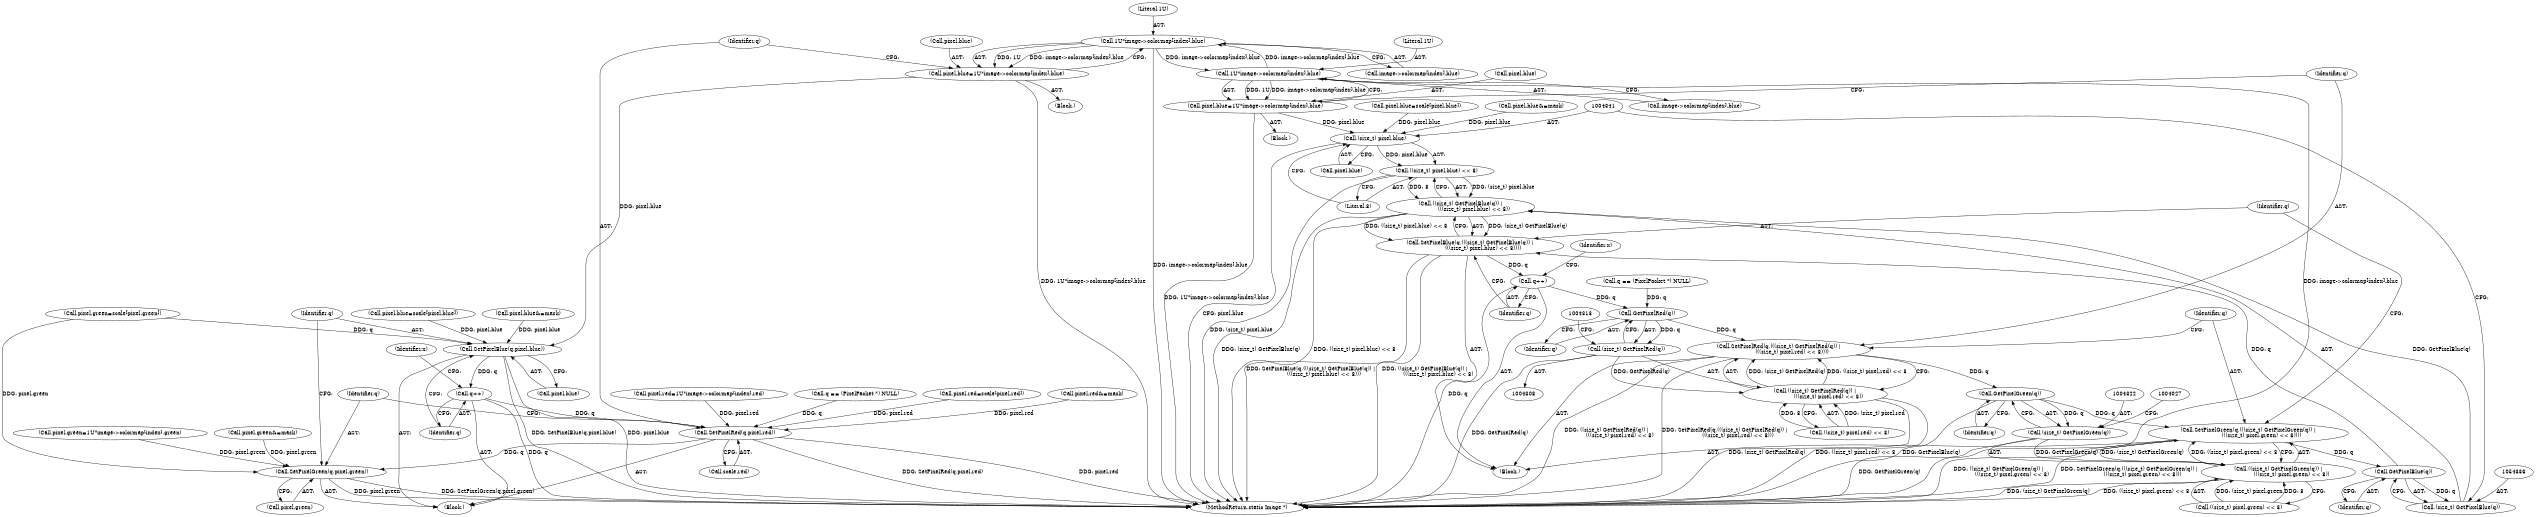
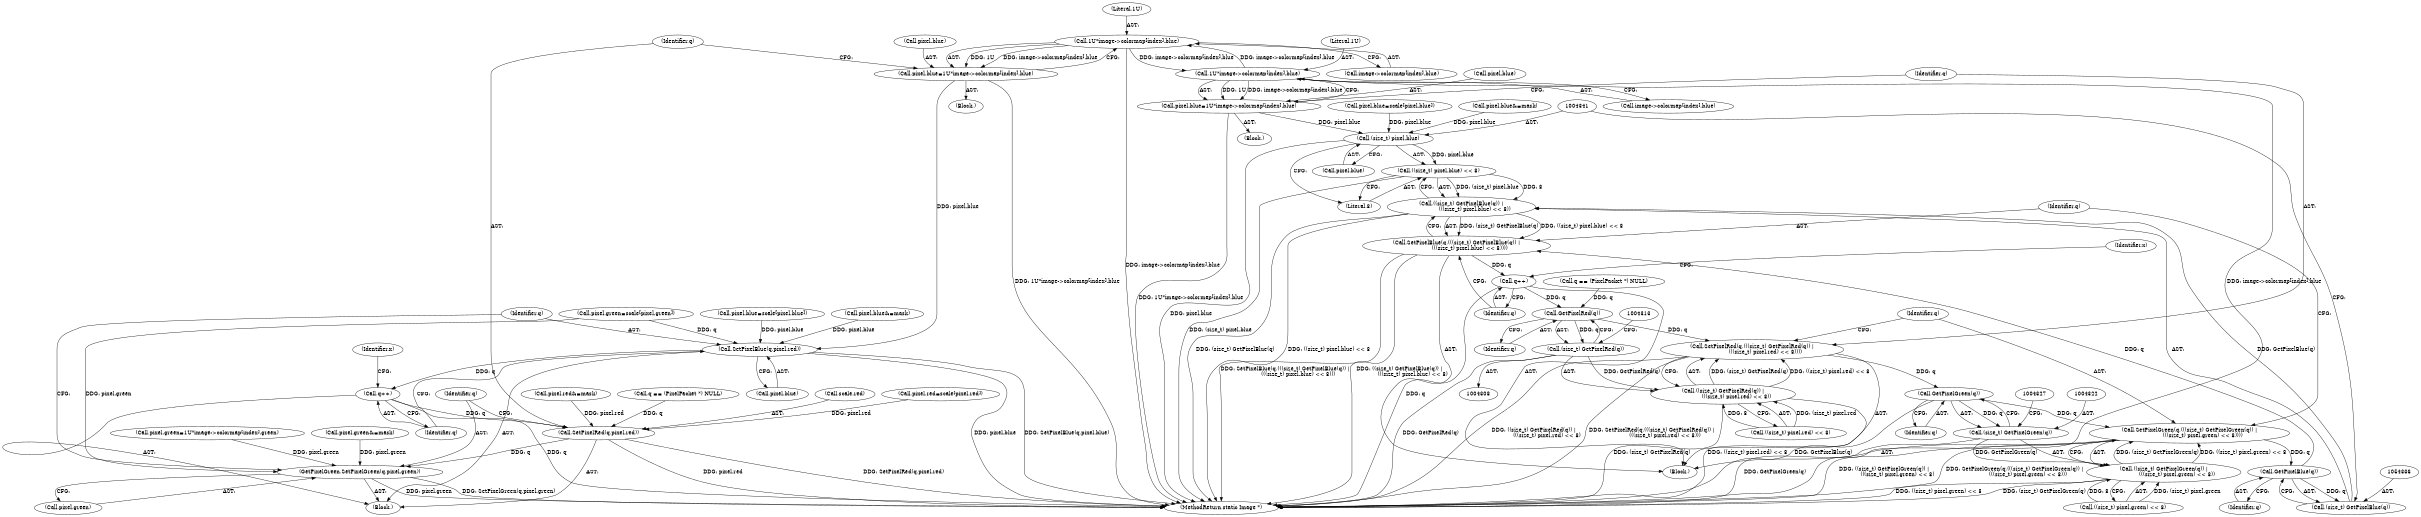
  digraph {
    n1 [label="(Call,1U*image->colormap[index].blue)"]
    n2 [label="(Call,1U*image->colormap[index].blue)"]
    n3 [label="(Call,pixel.blue=1U*image->colormap[index].blue)"]
    n4 [label="(MethodReturn,static Image *)"]
    n5 [label="(Call,image->colormap[index].blue)"]
    n6 [label="(Call,pixel.blue=1U*image->colormap[index].blue)"]
    n7 [label="(Call,image->colormap[index].blue)"]
-   n8 [label="(Call,SetPixelBlue(q,pixel.blue))"]
+   n8 [label="(Call,SetPixelBlue(q,pixel.red))"]
    n9 [label="(Block,)"]
    n10 [label="(Call,(size_t) pixel.blue)"]
    n11 [label="(Block,)"]
    n12 [label="(Call,q++)"]
    n13 [label="(Block,)"]
    n14 [label="(Call,pixel.blue)"]
    n15 [label="(Call,SetPixelRed(q,pixel.red))"]
    n16 [label="(Identifier,q)"]
-   n17 [label="(Call,SetPixelGreen(q,pixel.green))"]
+   n17 [label="(GetPixelGreen,SetPixelGreen(q,pixel.green))"]
    n18 [label="(Call,scale.red)"]
    n19 [label="(Call,pixel.green)"]
    n20 [label="(Call,((size_t) pixel.blue) << 8)"]
    n21 [label="(Call,pixel.blue)"]
    n22 [label="(Call,((size_t) GetPixelBlue(q)) |\n                (((size_t) pixel.blue) << 8))"]
    n23 [label="(Literal,8)"]
    n24 [label="(Call,SetPixelBlue(q,(((size_t) GetPixelBlue(q)) |\n                (((size_t) pixel.blue) << 8))))"]
    n25 [label="(Call,q++)"]
    n26 [label="(Block,)"]
    n27 [label="(Call,GetPixelRed(q))"]
    n28 [label="(Identifier,q)"]
    n29 [label="(Call,SetPixelRed(q,(((size_t) GetPixelRed(q)) |\n                (((size_t) pixel.red) << 8))))"]
    n30 [label="(Call,(size_t) GetPixelRed(q))"]
    n31 [label="(Identifier,q)"]
    n32 [label="(Call,GetPixelGreen(q))"]
    n33 [label="(Call,((size_t) GetPixelRed(q)) |\n                (((size_t) pixel.red) << 8))"]
    1004308
    n35 [label="(Call,SetPixelGreen(q,(((size_t) GetPixelGreen(q)) |\n                (((size_t) pixel.green) << 8))))"]
    n36 [label="(Call,(size_t) GetPixelGreen(q))"]
    n37 [label="(Identifier,q)"]
    n38 [label="(Call,((size_t) pixel.red) << 8)"]
    n39 [label="(Call,GetPixelBlue(q))"]
    n40 [label="(Call,((size_t) GetPixelGreen(q)) |\n                (((size_t) pixel.green) << 8))"]
    n41 [label="(Call,(size_t) GetPixelBlue(q))"]
    n42 [label="(Identifier,q)"]
    n43 [label="(Call,((size_t) pixel.green) << 8)"]
    n44 [label="(Call,pixel.blue&=mask)"]
    n45 [label="(Identifier,x)"]
    n46 [label="(Call,pixel.blue=scale[pixel.blue])"]
    n47 [label="(Identifier,x)"]
    n48 [label="(Identifier,q)"]
    n49 [label="(Call,pixel.red=scale[pixel.red])"]
    n50 [label="(Literal,1U)"]
    n51 [label="(Call,pixel.green&=mask)"]
    n52 [label="(Identifier,q)"]
    n53 [label="(Call,q == (PixelPacket *) NULL)"]
    n54 [label="(Identifier,q)"]
    n55 [label="(Identifier,q)"]
    n56 [label="(Identifier,q)"]
    n57 [label="(Call,pixel.blue)"]
    n58 [label="(Call,pixel.red&=mask)"]
-   n59 [label="(Call,pixel.red=1U*image->colormap[index].red)"]
    n60 [label="(Call,pixel.green=scale[pixel.green])"]
    n61 [label="(Call,pixel.blue&=mask)"]
    n62 [label="(Call,q == (PixelPacket *) NULL)"]
    n63 [label="(Call,pixel.blue)"]
    n64 [label="(Call,pixel.green=1U*image->colormap[index].green)"]
    n65 [label="(Identifier,q)"]
    n66 [label="(Literal,1U)"]
    n67 [label="(Call,pixel.blue=scale[pixel.blue])"]
    1004341
    n69 [label=1054336]
    1004322
-   1004327 [label=1004027]
+   1004327
    1004313
    n1 -> n2 [label="DDG: image->colormap[index].blue"]
    n1 -> n3 [label="AST: "]
    n1 -> n3 [label="DDG: 1U"]
    n1 -> n3 [label="DDG: image->colormap[index].blue"]
    n1 -> n4 [label="DDG: image->colormap[index].blue"]
    n1 -> n5 [label="CFG: "]
    n2 -> n1 [label="DDG: image->colormap[index].blue"]
    n2 -> n4 [label="DDG: image->colormap[index].blue"]
    n2 -> n6 [label="AST: "]
    n2 -> n6 [label="DDG: 1U"]
    n2 -> n6 [label="DDG: image->colormap[index].blue"]
    n2 -> n7 [label="CFG: "]
    n3 -> n1 [label="CFG: "]
    n3 -> n4 [label="DDG: 1U*image->colormap[index].blue"]
    n3 -> n8 [label="DDG: pixel.blue"]
    n3 -> n9 [label="AST: "]
    n5 -> n1 [label="AST: "]
    n6 -> n2 [label="CFG: "]
    n6 -> n4 [label="DDG: 1U*image->colormap[index].blue"]
    n6 -> n10 [label="DDG: pixel.blue"]
    n6 -> n11 [label="AST: "]
    n7 -> n2 [label="AST: "]
    n8 -> n4 [label="DDG: pixel.blue"]
    n8 -> n4 [label="DDG: SetPixelBlue(q,pixel.blue)"]
    n8 -> n12 [label="DDG: q"]
    n8 -> n13 [label="AST: "]
    n8 -> n14 [label="CFG: "]
-   n10 -> n4 [label="CFG: pixel.blue"]
+   n10 -> n4 [label="DDG: pixel.blue"]
    n10 -> n20 [label="AST: "]
    n10 -> n20 [label="DDG: pixel.blue"]
    n10 -> n21 [label="CFG: "]
    n12 -> n4 [label="DDG: q"]
    n12 -> n13 [label="AST: "]
    n12 -> n15 [label="DDG: q"]
    n12 -> n16 [label="CFG: "]
    n14 -> n8 [label="AST: "]
    n15 -> n4 [label="DDG: SetPixelRed(q,pixel.red)"]
    n15 -> n4 [label="DDG: pixel.red"]
    n15 -> n13 [label="AST: "]
    n15 -> n17 [label="DDG: q"]
-   n15 -> n18 [label="CFG: "]
    n16 -> n8 [label="CFG: "]
    n16 -> n12 [label="AST: "]
    n17 -> n4 [label="DDG: SetPixelGreen(q,pixel.green)"]
    n17 -> n4 [label="DDG: pixel.green"]
    n17 -> n13 [label="AST: "]
    n17 -> n19 [label="CFG: "]
    n18 -> n15 [label="AST: "]
    n19 -> n17 [label="AST: "]
    n20 -> n4 [label="DDG: (size_t) pixel.blue"]
    n20 -> n22 [label="AST: "]
    n20 -> n22 [label="DDG: (size_t) pixel.blue"]
    n20 -> n22 [label="DDG: 8"]
    n20 -> n23 [label="CFG: "]
    n21 -> n10 [label="AST: "]
    n22 -> n4 [label="DDG: ((size_t) pixel.blue) << 8"]
    n22 -> n4 [label="DDG: (size_t) GetPixelBlue(q)"]
    n22 -> n20 [label="CFG: "]
    n22 -> n24 [label="AST: "]
    n22 -> n24 [label="DDG: (size_t) GetPixelBlue(q)"]
    n22 -> n24 [label="DDG: ((size_t) pixel.blue) << 8"]
-   n23 -> n10 [label="CFG: "]
+   n10 -> n23 [label="CFG: "]
    n23 -> n20 [label="AST: "]
    n24 -> n4 [label="DDG: ((size_t) GetPixelBlue(q)) |\n                (((size_t) pixel.blue) << 8)"]
    n24 -> n4 [label="DDG: SetPixelBlue(q,(((size_t) GetPixelBlue(q)) |\n                (((size_t) pixel.blue) << 8)))"]
    n24 -> n22 [label="CFG: "]
    n24 -> n25 [label="DDG: q"]
    n24 -> n26 [label="AST: "]
    n25 -> n4 [label="DDG: q"]
    n25 -> n26 [label="AST: "]
    n25 -> n27 [label="DDG: q"]
    n25 -> n28 [label="CFG: "]
    n27 -> n29 [label="DDG: q"]
    n27 -> n30 [label="AST: "]
    n27 -> n30 [label="DDG: q"]
    n27 -> n31 [label="CFG: "]
    n28 -> n24 [label="CFG: "]
    n28 -> n25 [label="AST: "]
    n29 -> n4 [label="DDG: ((size_t) GetPixelRed(q)) |\n                (((size_t) pixel.red) << 8)"]
    n29 -> n4 [label="DDG: SetPixelRed(q,(((size_t) GetPixelRed(q)) |\n                (((size_t) pixel.red) << 8)))"]
    n29 -> n26 [label="AST: "]
    n29 -> n32 [label="DDG: q"]
    n29 -> n33 [label="CFG: "]
    n30 -> n4 [label="DDG: GetPixelRed(q)"]
    n30 -> n27 [label="CFG: "]
    n30 -> n33 [label="AST: "]
    n30 -> n33 [label="DDG: GetPixelRed(q)"]
    n30 -> 1004308 [label="AST: "]
    n31 -> n27 [label="AST: "]
    n32 -> n4 [label="DDG: GetPixelBlue(q)"]
    n32 -> n35 [label="DDG: q"]
    n32 -> n36 [label="AST: "]
    n32 -> n36 [label="DDG: q"]
    n32 -> n37 [label="CFG: "]
    n33 -> n4 [label="DDG: ((size_t) pixel.red) << 8"]
    n33 -> n4 [label="DDG: (size_t) GetPixelRed(q)"]
    n33 -> n29 [label="AST: "]
    n33 -> n29 [label="DDG: (size_t) GetPixelRed(q)"]
    n33 -> n29 [label="DDG: ((size_t) pixel.red) << 8"]
    n33 -> n38 [label="CFG: "]
    n35 -> n4 [label="DDG: ((size_t) GetPixelGreen(q)) |\n                (((size_t) pixel.green) << 8)"]
    n35 -> n4 [label="DDG: SetPixelGreen(q,(((size_t) GetPixelGreen(q)) |\n                (((size_t) pixel.green) << 8)))"]
    n35 -> n26 [label="AST: "]
    n35 -> n39 [label="DDG: q"]
    n35 -> n40 [label="CFG: "]
    n36 -> n4 [label="DDG: GetPixelGreen(q)"]
    n36 -> n32 [label="CFG: "]
    n36 -> n40 [label="AST: "]
    n36 -> n40 [label="DDG: GetPixelGreen(q)"]
    n37 -> n32 [label="AST: "]
    n38 -> n33 [label="AST: "]
    n38 -> n33 [label="DDG: (size_t) pixel.red"]
    n38 -> n33 [label="DDG: 8"]
    n39 -> n24 [label="DDG: q"]
    n39 -> n41 [label="AST: "]
    n39 -> n41 [label="DDG: q"]
    n39 -> n42 [label="CFG: "]
    n40 -> n4 [label="DDG: (size_t) GetPixelGreen(q)"]
    n40 -> n4 [label="DDG: ((size_t) pixel.green) << 8"]
    n40 -> n35 [label="AST: "]
    n40 -> n35 [label="DDG: (size_t) GetPixelGreen(q)"]
    n40 -> n35 [label="DDG: ((size_t) pixel.green) << 8"]
    n40 -> n43 [label="CFG: "]
    n41 -> n22 [label="AST: "]
    n41 -> n22 [label="DDG: GetPixelBlue(q)"]
    n41 -> n39 [label="CFG: "]
    n42 -> n39 [label="AST: "]
    n43 -> n40 [label="AST: "]
    n43 -> n40 [label="DDG: (size_t) pixel.green"]
    n43 -> n40 [label="DDG: 8"]
    n44 -> n10 [label="DDG: pixel.blue"]
    n45 -> n12 [label="CFG: "]
    n46 -> n8 [label="DDG: pixel.blue"]
    n47 -> n25 [label="CFG: "]
    n48 -> n29 [label="CFG: "]
    n48 -> n35 [label="AST: "]
    n49 -> n15 [label="DDG: pixel.red"]
    n50 -> n2 [label="AST: "]
    n51 -> n17 [label="DDG: pixel.green"]
    n52 -> n8 [label="AST: "]
    n52 -> n17 [label="CFG: "]
    n53 -> n27 [label="DDG: q"]
    n54 -> n6 [label="CFG: "]
    n54 -> n29 [label="AST: "]
    n55 -> n15 [label="CFG: "]
    n55 -> n17 [label="AST: "]
    n56 -> n3 [label="CFG: "]
    n56 -> n15 [label="AST: "]
    n57 -> n3 [label="AST: "]
    n58 -> n15 [label="DDG: pixel.red"]
-   n59 -> n15 [label="DDG: pixel.red"]
    n60 -> n8 [label="DDG: q"]
    n60 -> n17 [label="DDG: pixel.green"]
    n61 -> n8 [label="DDG: pixel.blue"]
    n62 -> n15 [label="DDG: q"]
    n63 -> n6 [label="AST: "]
    n64 -> n17 [label="DDG: pixel.green"]
    n65 -> n24 [label="AST: "]
    n65 -> n35 [label="CFG: "]
    n66 -> n1 [label="AST: "]
    n67 -> n10 [label="DDG: pixel.blue"]
    1004341 -> n10 [label="AST: "]
    1004341 -> n41 [label="CFG: "]
    n69 -> n41 [label="AST: "]
    1004322 -> n36 [label="AST: "]
    1004327 -> n36 [label="CFG: "]
    1004313 -> n30 [label="CFG: "]
  }
